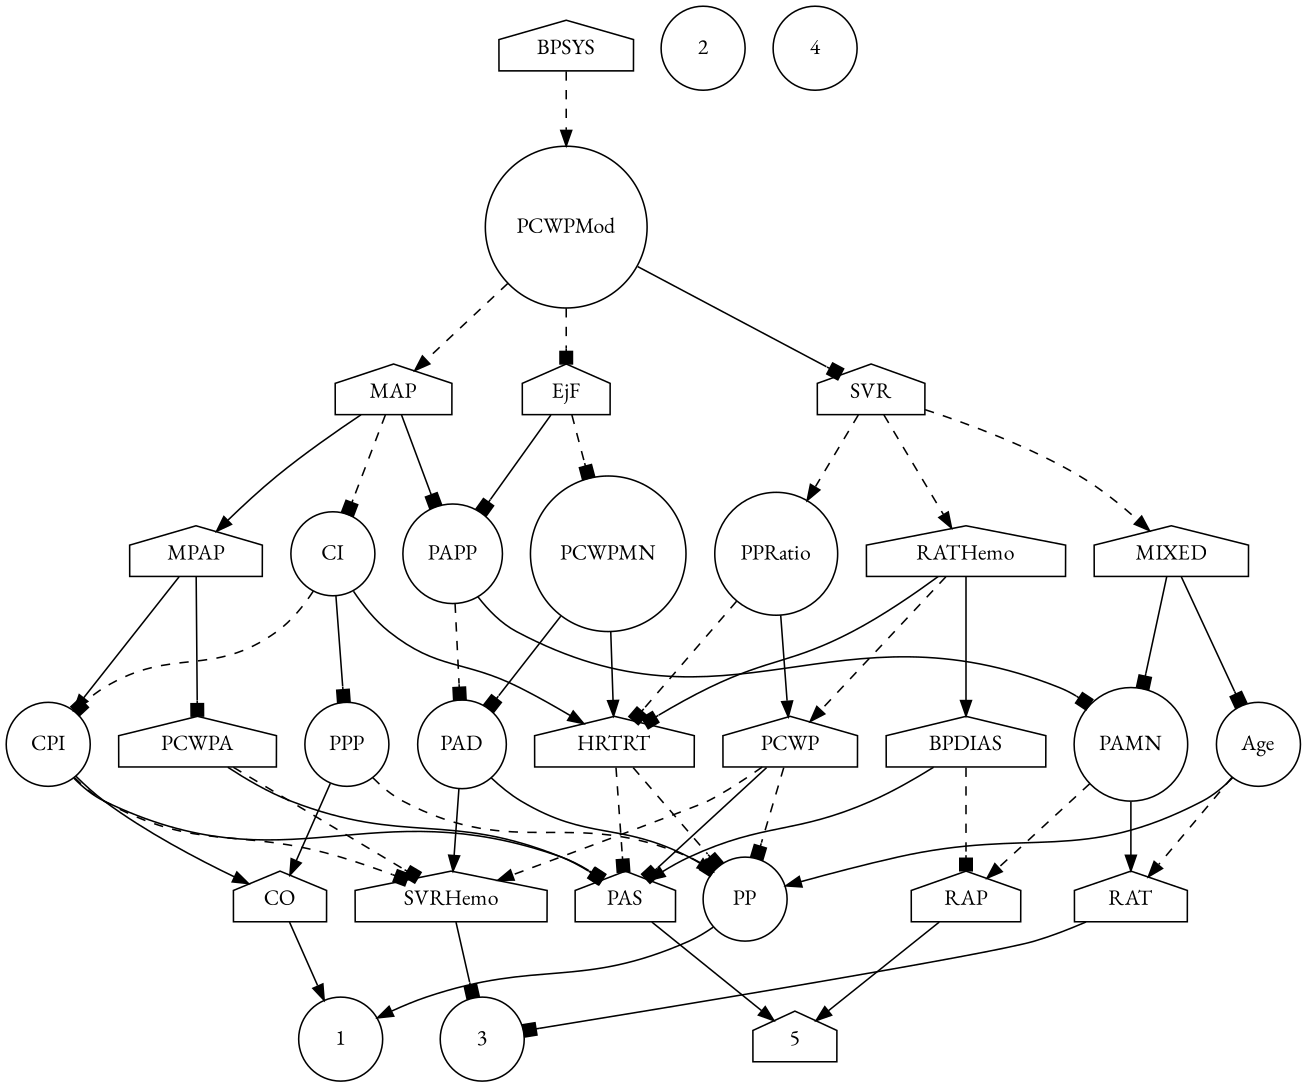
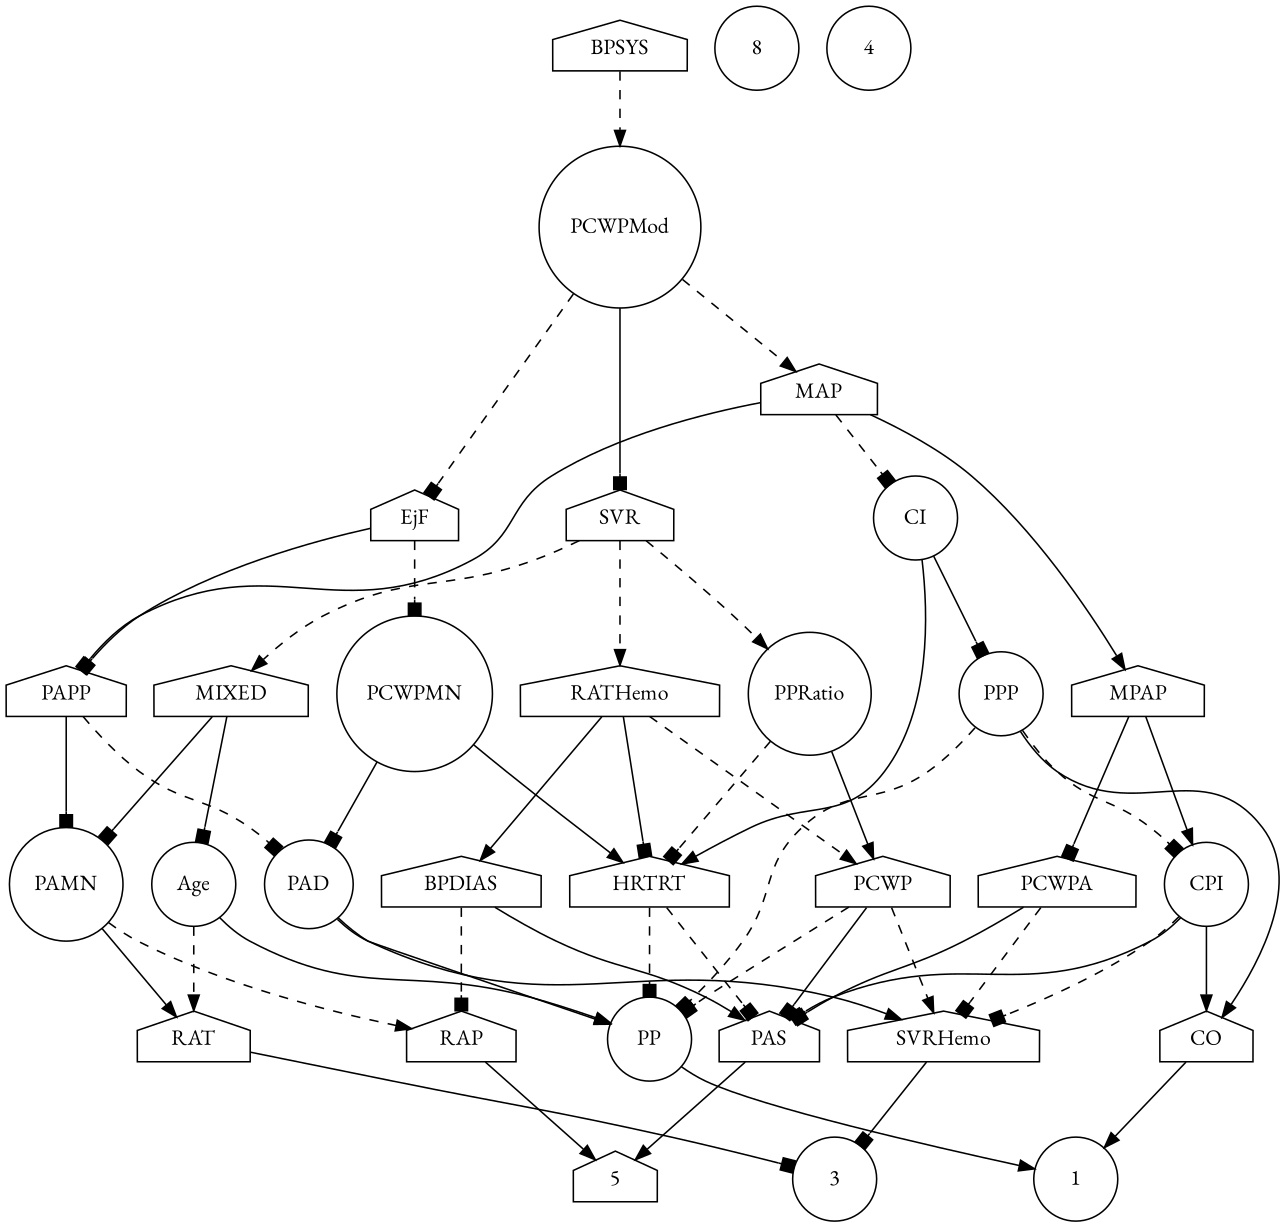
  strict digraph {
    fontname="EB Garamond"
    node [fontname="EB Garamond" shape=house]
    edge [arrowhead=box fontname="EB Garamond" style=solid]
    1 [height=0.5 shape=circle width=0.75]
-   2 [height=0.5 shape=circle width=0.75]
+   2 [height=0.5 shape=circle width=0.75 label=8]
    3 [height=0.5 shape=circle width=0.75]
    4 [height=0.5 shape=circle width=0.75]
    5 [height=0.5 width=0.75]
    Age [height=0.5 shape=circle width=0.75]
    RAT [height=0.5 width=0.75827]
    PP [height=0.5 shape=circle width=0.75]
    EjF [height=0.5 width=0.75]
    PCWPMN [height=0.5 shape=circle width=1.3902]
-   PAPP [height=0.5 shape=circle width=0.88464]
+   PAPP [height=0.5 width=0.88464]
    PAD [height=0.5 shape=circle width=0.79437]
    HRTRT [height=0.5 width=1.1013]
    PAMN [height=0.5 shape=circle width=1.011]
    SVRHemo [height=0.5 width=1.3902]
    PAS [height=0.5 width=0.75]
    RAP [height=0.5 width=0.77632]
    MIXED [height=0.5 width=1.1193]
    MPAP [height=0.5 width=0.97491]
    CPI [height=0.5 shape=circle width=0.75]
    PCWPA [height=0.5 width=1.1555]
    CO [height=0.5 width=0.75]
    BPSYS [height=0.5 width=1.0471]
    PCWPMod [height=0.5 shape=circle width=1.4443]
    SVR [height=0.5 width=0.77632]
    MAP [height=0.5 width=0.84854]
    RATHemo [height=0.5 width=1.3721]
    PPRatio [height=0.5 shape=circle width=1.1013]
    CI [height=0.5 shape=circle width=0.75]
    BPDIAS [height=0.5 width=1.1735]
    PCWP [height=0.5 width=0.97491]
    PPP [height=0.5 shape=circle width=0.75]
    Age -> RAT [arrowhead=normal style=dashed]
    Age -> PP [arrowhead=normal]
    RAT -> 3
    PP -> 1 [arrowhead=normal]
    EjF -> PCWPMN [style=dashed]
    EjF -> PAPP
    PCWPMN -> PAD
    PCWPMN -> HRTRT [arrowhead=normal]
    PAPP -> PAD [style=dashed]
    PAPP -> PAMN
    PAD -> PP [arrowhead=normal]
    PAD -> SVRHemo [arrowhead=normal]
    HRTRT -> PP [style=dashed]
    HRTRT -> PAS [style=dashed]
    PAMN -> RAT [arrowhead=normal]
    PAMN -> RAP [arrowhead=normal style=dashed]
    SVRHemo -> 3
    PAS -> 5 [arrowhead=normal]
    RAP -> 5 [arrowhead=normal]
    MIXED -> Age
    MIXED -> PAMN
    MPAP -> CPI [arrowhead=normal]
    MPAP -> PCWPA
    CPI -> SVRHemo [style=dashed]
    CPI -> PAS
    CPI -> CO [arrowhead=normal]
    PCWPA -> SVRHemo [style=dashed]
    PCWPA -> PAS
    CO -> 1 [arrowhead=normal]
    BPSYS -> PCWPMod [arrowhead=normal style=dashed]
    PCWPMod -> EjF [style=dashed]
    PCWPMod -> SVR
    PCWPMod -> MAP [arrowhead=normal style=dashed]
    SVR -> MIXED [arrowhead=normal style=dashed]
    SVR -> RATHemo [arrowhead=normal style=dashed]
    SVR -> PPRatio [arrowhead=normal style=dashed]
    MAP -> PAPP
    MAP -> MPAP [arrowhead=normal]
    MAP -> CI [style=dashed]
    RATHemo -> HRTRT
    RATHemo -> BPDIAS [arrowhead=normal]
    RATHemo -> PCWP [arrowhead=normal style=dashed]
    PPRatio -> HRTRT [style=dashed]
    PPRatio -> PCWP [arrowhead=normal]
    CI -> HRTRT [arrowhead=normal]
-   CI -> CPI [style=dashed]
+   PPP -> CPI [style=dashed]
    CI -> PPP
    BPDIAS -> PAS [arrowhead=normal]
    BPDIAS -> RAP [style=dashed]
    PCWP -> PP [style=dashed]
    PCWP -> SVRHemo [arrowhead=normal style=dashed]
    PCWP -> PAS
    PPP -> PP [style=dashed]
    PPP -> CO [arrowhead=normal]
  }
